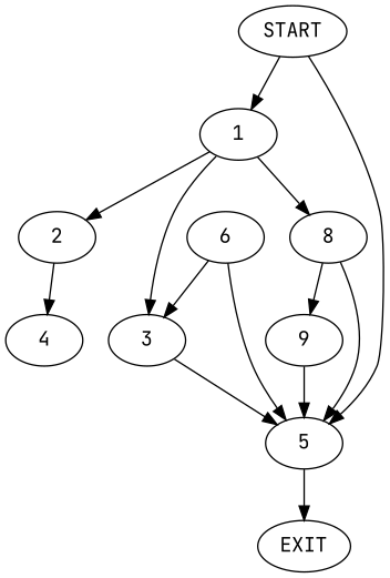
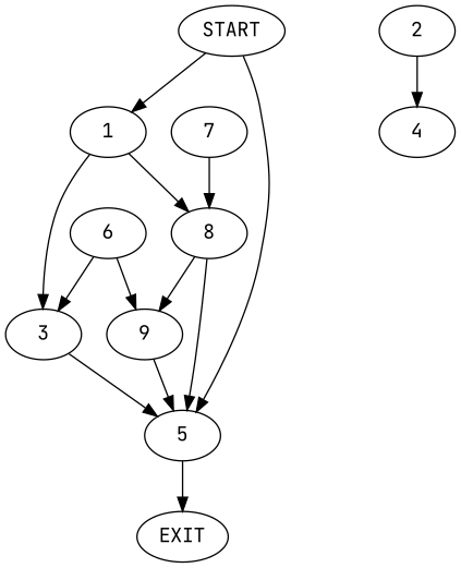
  digraph {
    fontname="JetBrains Mono"
    node [fontname="JetBrains Mono"]
    edge [fontname="JetBrains Mono"]
    n1 [label=START]
    1
    5
    2
    3
    8
    n7 [label=EXIT]
    4
    6
+   7
    9
    n1 -> 1
    n1 -> 5
-   1 -> 2
    1 -> 3
    1 -> 8
    5 -> n7
    2 -> 4
    3 -> 5
    8 -> 5
    8 -> 9
-   6 -> 5
+   6 -> 9
    6 -> 3
+   7 -> 8
    9 -> 5
  }
